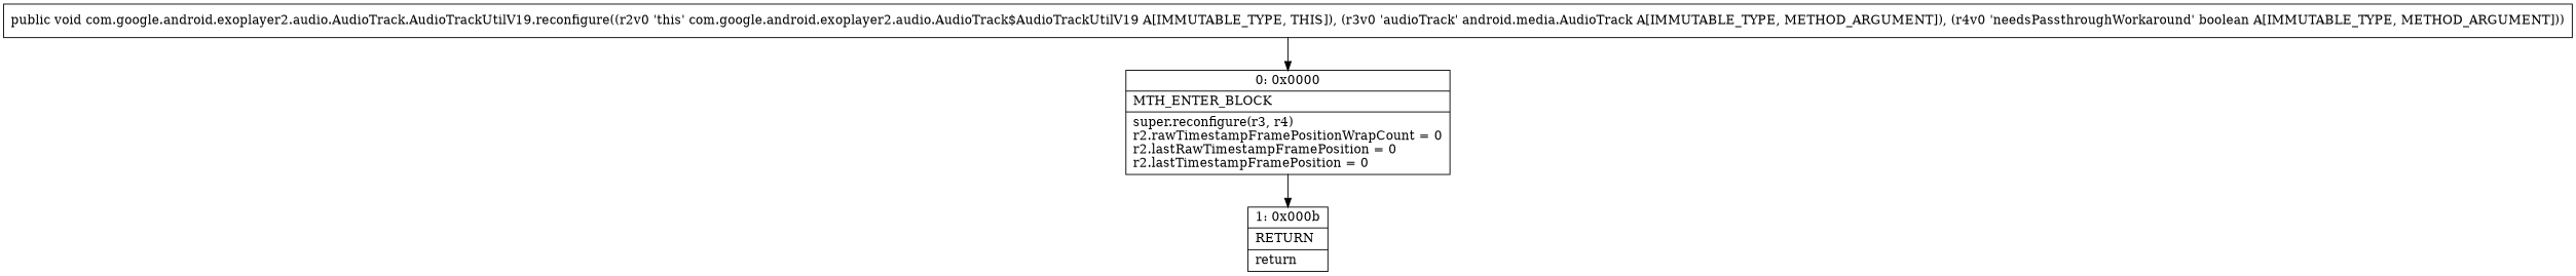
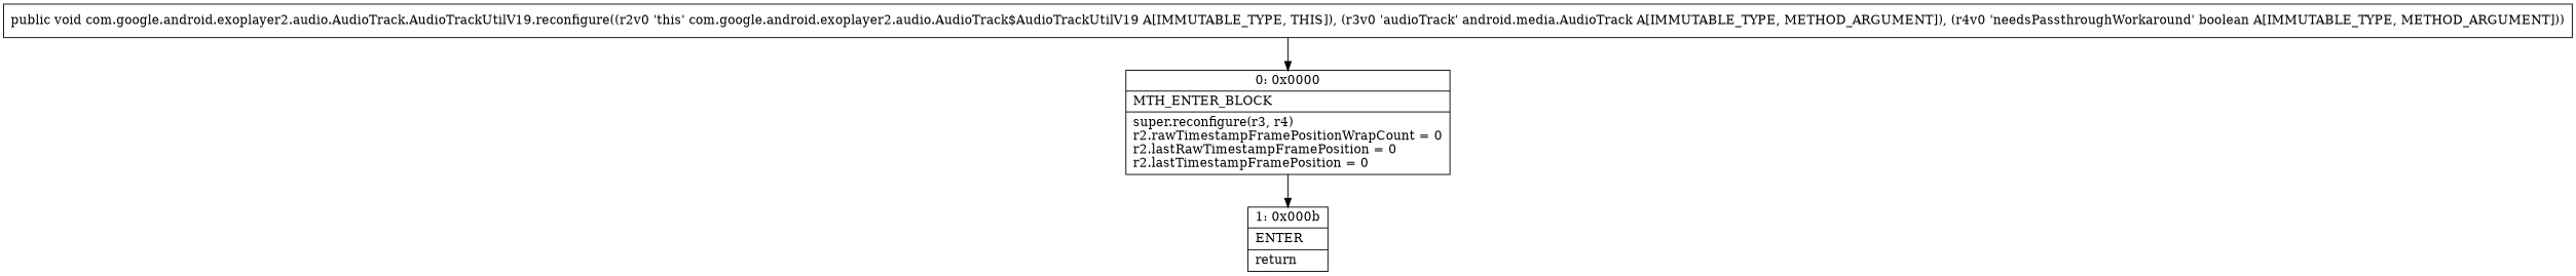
  digraph {
    node [shape=record]
    n1 [label="{0\:\ 0x0000|MTH_ENTER_BLOCK\l|super.reconfigure(r3, r4)\lr2.rawTimestampFramePositionWrapCount = 0\lr2.lastRawTimestampFramePosition = 0\lr2.lastTimestampFramePosition = 0\l}"]
-   n2 [label="{1\:\ 0x000b|RETURN\l|return\l}"]
+   n2 [label="{1\:\ 0x000b|ENTER\l|return\l}"]
    n3 [label="{public void com.google.android.exoplayer2.audio.AudioTrack.AudioTrackUtilV19.reconfigure((r2v0 'this' com.google.android.exoplayer2.audio.AudioTrack$AudioTrackUtilV19 A[IMMUTABLE_TYPE, THIS]), (r3v0 'audioTrack' android.media.AudioTrack A[IMMUTABLE_TYPE, METHOD_ARGUMENT]), (r4v0 'needsPassthroughWorkaround' boolean A[IMMUTABLE_TYPE, METHOD_ARGUMENT])) }"]
    n1 -> n2
    n3 -> n1
  }
